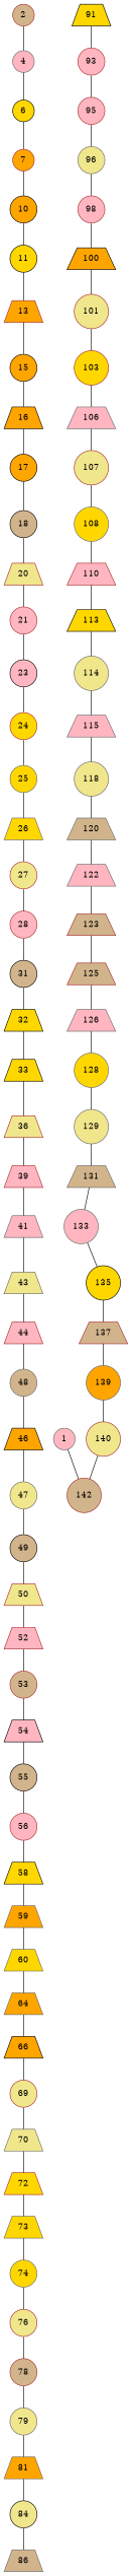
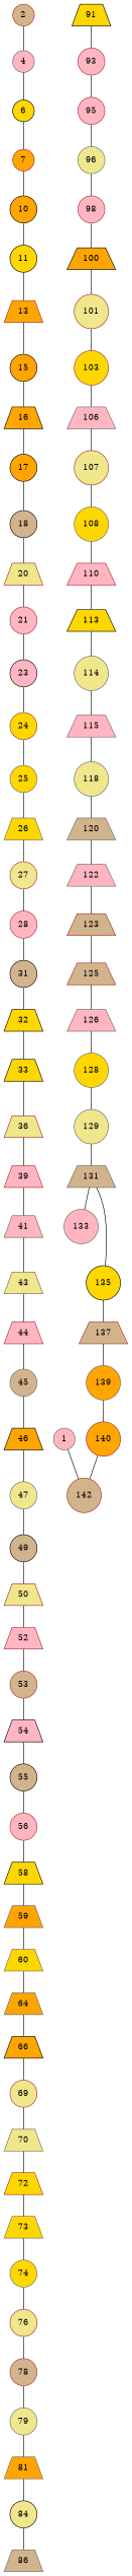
  graph {
    node [color=brown fillcolor=lightpink shape=circle style=filled]
    2 [fillcolor=tan super="+3"]
    4 [color=gray40 super="+5"]
    142 [fillcolor=tan super="+143"]
    1 [color=gray40]
    6 [color=black fillcolor=gold]
    7 [fillcolor=orange super="+8"]
    10 [color=black fillcolor=orange]
    11 [color=black fillcolor=gold super="+12"]
    13 [fillcolor=orange shape=trapezium super="+14"]
    15 [color=black fillcolor=orange]
    16 [color=black fillcolor=orange shape=trapezium]
    17 [color=black fillcolor=orange]
    18 [color=black fillcolor=tan super="+19"]
    20 [fillcolor=khaki shape=trapezium]
    21 [super="+22"]
    23 [color=black]
    24 [fillcolor=gold]
    25 [color=gray40 fillcolor=gold]
    26 [color=gray40 fillcolor=gold shape=trapezium]
    27 [fillcolor=khaki]
    28 [super="+29"]
    31 [color=black fillcolor=tan]
    32 [color=black fillcolor=gold shape=trapezium]
    33 [color=black fillcolor=gold shape=trapezium super="+34"]
    36 [fillcolor=khaki shape=trapezium super="+37"]
    39 [shape=trapezium super="+40"]
    41 [color=gray40 shape=trapezium super="+42"]
    43 [color=gray40 fillcolor=khaki shape=trapezium]
    44 [shape=trapezium]
-   45 [color=gray40 fillcolor=tan label=48]
+   45 [color=gray40 fillcolor=tan]
    46 [color=black fillcolor=orange shape=trapezium]
    47 [color=gray40 fillcolor=khaki super="+48"]
    49 [color=black fillcolor=tan]
    50 [fillcolor=khaki shape=trapezium super="+51"]
    52 [shape=trapezium]
    53 [fillcolor=tan]
    54 [color=black shape=trapezium]
    55 [color=black fillcolor=tan]
    56 [super="+57"]
    58 [color=black fillcolor=gold shape=trapezium]
    59 [color=gray40 fillcolor=orange shape=trapezium]
    60 [color=gray40 fillcolor=gold shape=trapezium super="+61"]
    64 [color=gray40 fillcolor=orange shape=trapezium super="+65"]
    66 [color=black fillcolor=orange shape=trapezium super="+67"]
    69 [fillcolor=khaki]
    70 [color=gray40 fillcolor=khaki shape=trapezium super="+71"]
    72 [fillcolor=gold shape=trapezium]
    73 [color=gray40 fillcolor=gold shape=trapezium]
    74 [color=gray40 fillcolor=gold super="+75"]
    76 [fillcolor=khaki super="+77"]
    78 [fillcolor=tan]
    79 [color=gray40 fillcolor=khaki super="+80"]
    81 [color=gray40 fillcolor=orange shape=trapezium super="+82"]
    84 [color=black fillcolor=khaki super="+85"]
    86 [color=gray40 fillcolor=tan shape=trapezium super="+87"]
    91 [color=black fillcolor=gold shape=trapezium super="+92"]
    93 [super="+94"]
    95
    96 [color=gray40 fillcolor=khaki super="+97"]
    98 [super="+99"]
    100 [color=black fillcolor=orange shape=trapezium]
    101 [fillcolor=khaki super="+102"]
    103 [fillcolor=gold super="+104"]
    106 [color=gray40 shape=trapezium]
    107 [fillcolor=khaki]
    108 [color=gray40 fillcolor=gold super="+109"]
    110 [shape=trapezium super="+111"]
    113 [color=black fillcolor=gold shape=trapezium]
    114 [color=gray40 fillcolor=khaki]
    115 [color=gray40 shape=trapezium super="+116"]
    118 [color=gray40 fillcolor=khaki super="+119"]
    120 [color=gray40 fillcolor=tan shape=trapezium super="+121"]
    122 [color=gray40 shape=trapezium]
    123 [fillcolor=tan shape=trapezium super="+124"]
    125 [fillcolor=tan shape=trapezium]
    126 [color=gray40 shape=trapezium super="+127"]
    128 [color=gray40 fillcolor=gold]
    129 [color=gray40 fillcolor=khaki super="+130"]
    131 [color=gray40 fillcolor=tan shape=trapezium super="+132"]
    133 [color=gray40 super="+134"]
    135 [color=black fillcolor=gold super="+136"]
    137 [fillcolor=tan shape=trapezium super="+138"]
    139 [color=gray40 fillcolor=orange]
-   140 [fillcolor=khaki super="+141"]
+   140 [fillcolor=orange super="+141"]
    2 -- 4
    4 -- 6
    1 -- 142
    6 -- 7
    7 -- 10
    10 -- 11
    11 -- 13
    13 -- 15
    15 -- 16
    16 -- 17
    17 -- 18
    18 -- 20
    20 -- 21
    21 -- 23
    23 -- 24
    24 -- 25
    25 -- 26
    26 -- 27
    27 -- 28
    28 -- 31
    31 -- 32
    32 -- 33
    33 -- 36
    36 -- 39
    39 -- 41
    41 -- 43
    43 -- 44
    44 -- 45
    45 -- 46
    46 -- 47
    47 -- 49
    49 -- 50
    50 -- 52
    52 -- 53
    53 -- 54
    54 -- 55
    55 -- 56
    56 -- 58
    58 -- 59
    59 -- 60
    60 -- 64
    64 -- 66
    66 -- 69
    69 -- 70
    70 -- 72
    72 -- 73
    73 -- 74
    74 -- 76
    76 -- 78
    78 -- 79
    79 -- 81
    81 -- 84
    84 -- 86
    91 -- 93
    93 -- 95
    95 -- 96
    96 -- 98
    98 -- 100
    100 -- 101
    101 -- 103
    103 -- 106
    106 -- 107
    107 -- 108
    108 -- 110
    110 -- 113
    113 -- 114
    114 -- 115
    115 -- 118
    118 -- 120
    120 -- 122
    122 -- 123
    123 -- 125
    125 -- 126
    126 -- 128
    128 -- 129
    129 -- 131
    131 -- 133
-   133 -- 135
+   131 -- 135
    135 -- 137
    137 -- 139
    139 -- 140
    140 -- 142
  }
